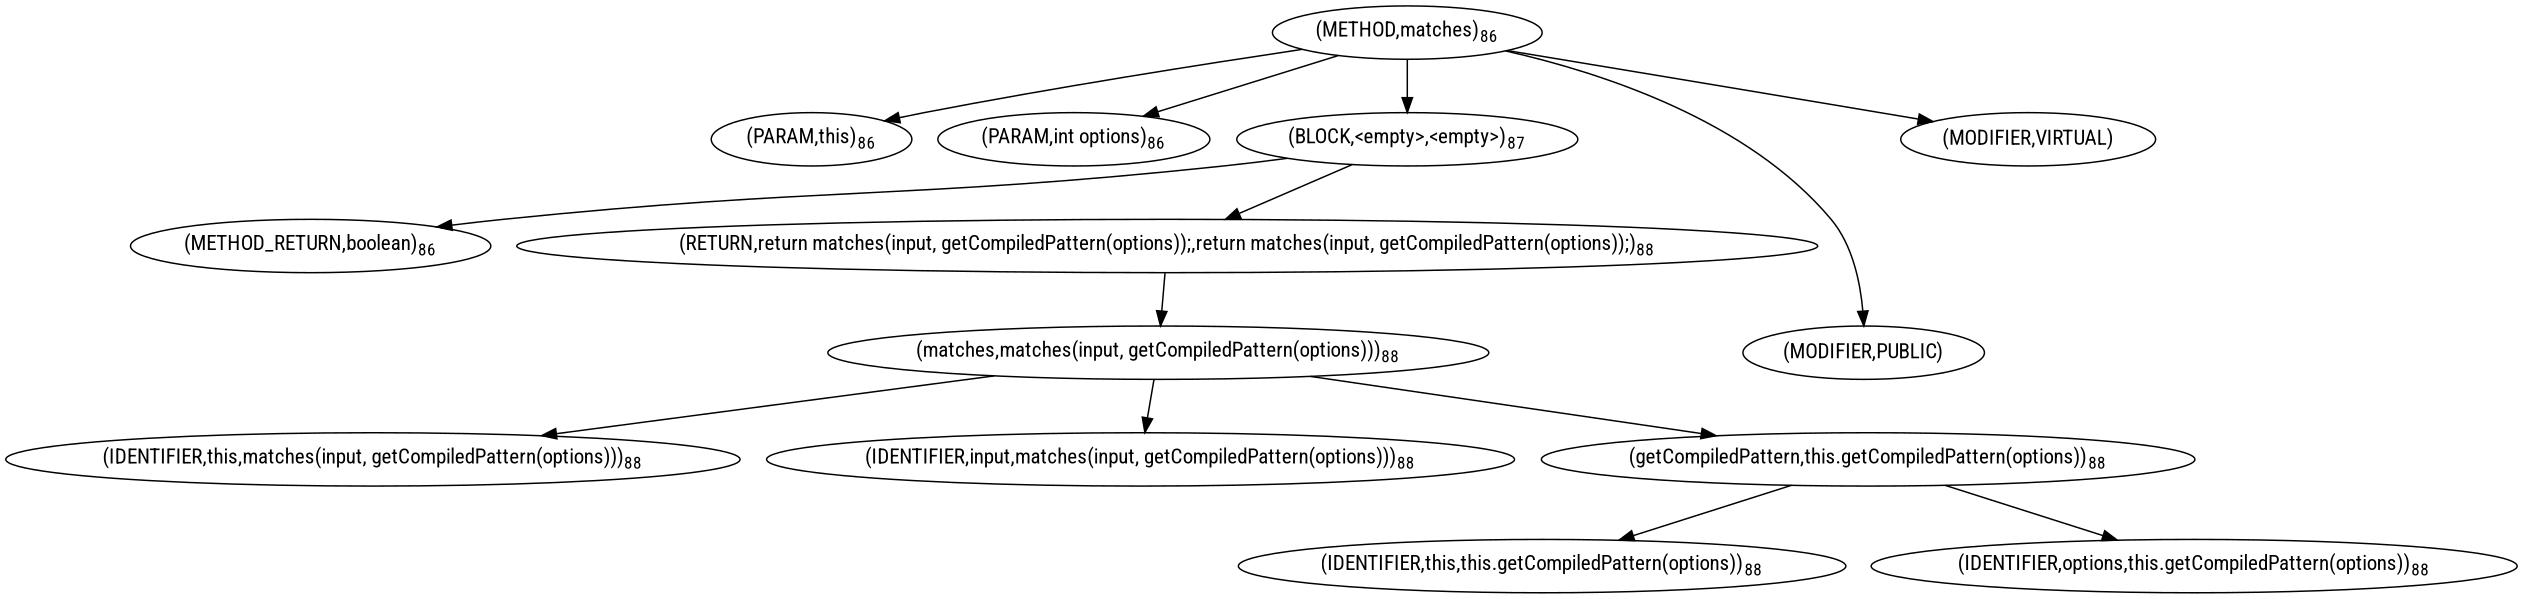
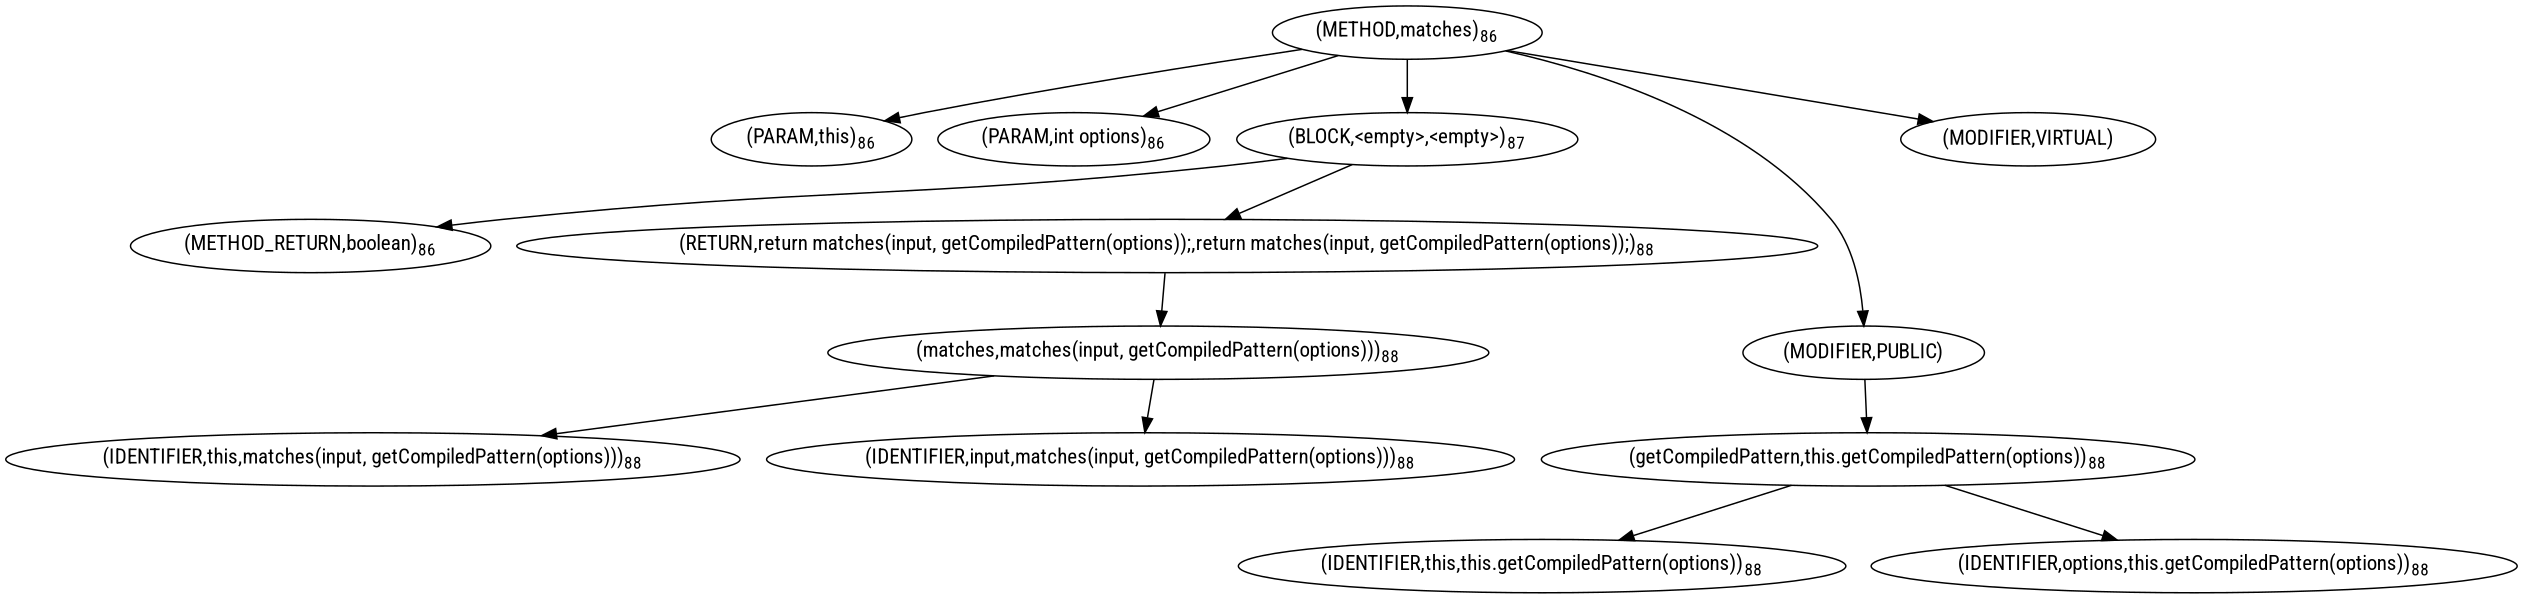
  digraph {
    fontname="Roboto Condensed"
    node [fontname="Roboto Condensed"]
    edge [fontname="Roboto Condensed"]
    n1 [label=<(METHOD,matches)<SUB>86</SUB>>]
    n2 [label=<(PARAM,this)<SUB>86</SUB>>]
    n3 [label=<(PARAM,int options)<SUB>86</SUB>>]
    n4 [label=<(BLOCK,&lt;empty&gt;,&lt;empty&gt;)<SUB>87</SUB>>]
    n5 [label=<(MODIFIER,PUBLIC)>]
    n6 [label=<(MODIFIER,VIRTUAL)>]
    n7 [label=<(METHOD_RETURN,boolean)<SUB>86</SUB>>]
    n8 [label=<(RETURN,return matches(input, getCompiledPattern(options));,return matches(input, getCompiledPattern(options));)<SUB>88</SUB>>]
    n9 [label=<(matches,matches(input, getCompiledPattern(options)))<SUB>88</SUB>>]
    n10 [label=<(IDENTIFIER,this,matches(input, getCompiledPattern(options)))<SUB>88</SUB>>]
    n11 [label=<(IDENTIFIER,input,matches(input, getCompiledPattern(options)))<SUB>88</SUB>>]
    n12 [label=<(getCompiledPattern,this.getCompiledPattern(options))<SUB>88</SUB>>]
    n13 [label=<(IDENTIFIER,this,this.getCompiledPattern(options))<SUB>88</SUB>>]
    n14 [label=<(IDENTIFIER,options,this.getCompiledPattern(options))<SUB>88</SUB>>]
    n1 -> n2
    n1 -> n3
    n1 -> n4
    n1 -> n5
    n1 -> n6
    n4 -> n7
    n4 -> n8
    n8 -> n9
    n9 -> n10
    n9 -> n11
-   n9 -> n12
+   n5 -> n12
    n12 -> n13
    n12 -> n14
  }
